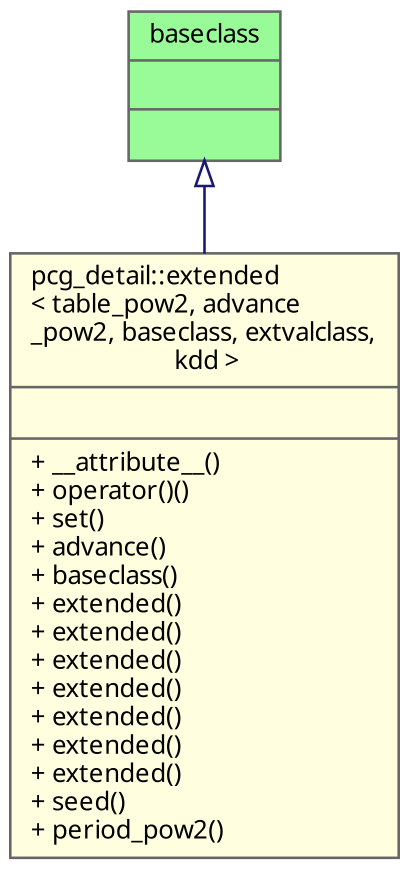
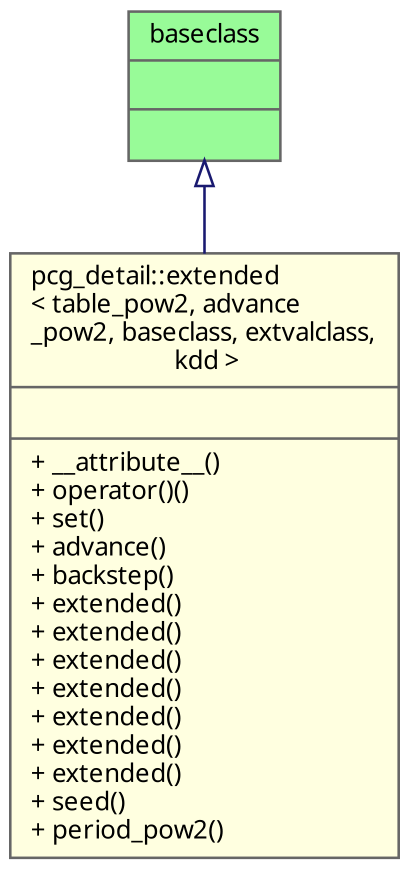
  digraph {
    fontname="Noto Sans"
    node [color=gray40 fontname="Noto Sans" fontsize=10 shape=record style=filled]
-   n1 [fillcolor=lightyellow fontcolor=black height=0.2 label="{pcg_detail::extended\l\< table_pow2, advance\l_pow2, baseclass, extvalclass,\l kdd \>\n||+ __attribute__()\l+ operator()()\l+ set()\l+ advance()\l+ baseclass()\l+ extended()\l+ extended()\l+ extended()\l+ extended()\l+ extended()\l+ extended()\l+ extended()\l+ seed()\l+ period_pow2()\l}" width=0.4]
+   n1 [fillcolor=lightyellow fontcolor=black height=0.2 label="{pcg_detail::extended\l\< table_pow2, advance\l_pow2, baseclass, extvalclass,\l kdd \>\n||+ __attribute__()\l+ operator()()\l+ set()\l+ advance()\l+ backstep()\l+ extended()\l+ extended()\l+ extended()\l+ extended()\l+ extended()\l+ extended()\l+ extended()\l+ seed()\l+ period_pow2()\l}" width=0.4]
    n2 [fillcolor=palegreen height=0.2 label="{baseclass\n||}" width=0.4]
    n2 -> n1 [arrowtail=onormal color=midnightblue dir=back fontname="Noto Sans" fontsize=10 labelfontname=Helvetica labelfontsize=10 style=solid]
  }
